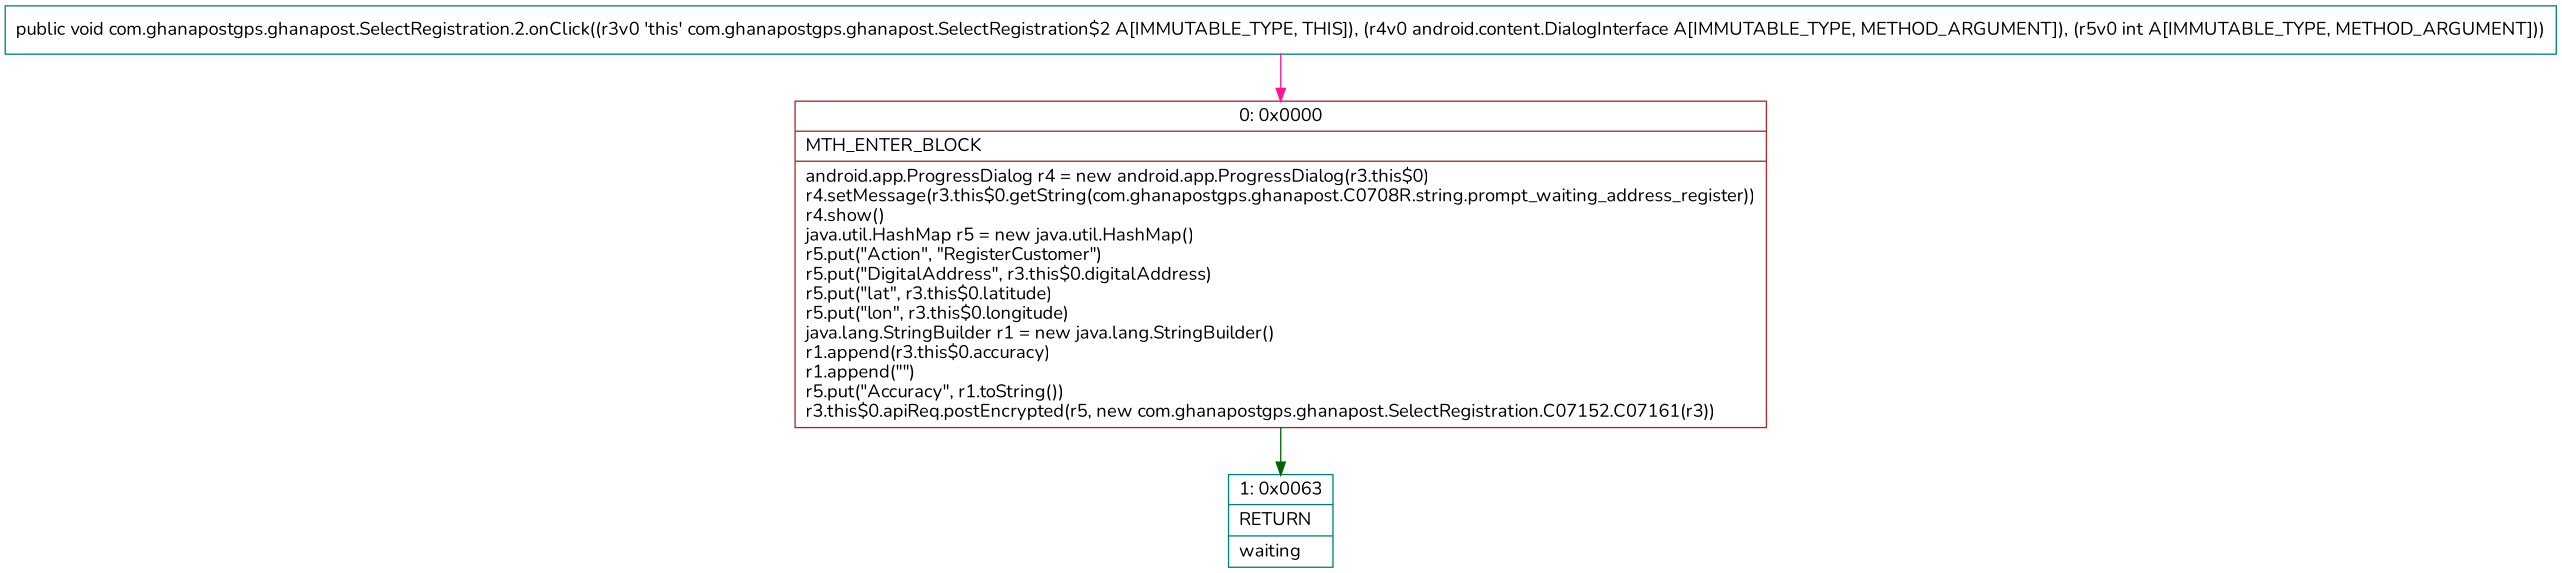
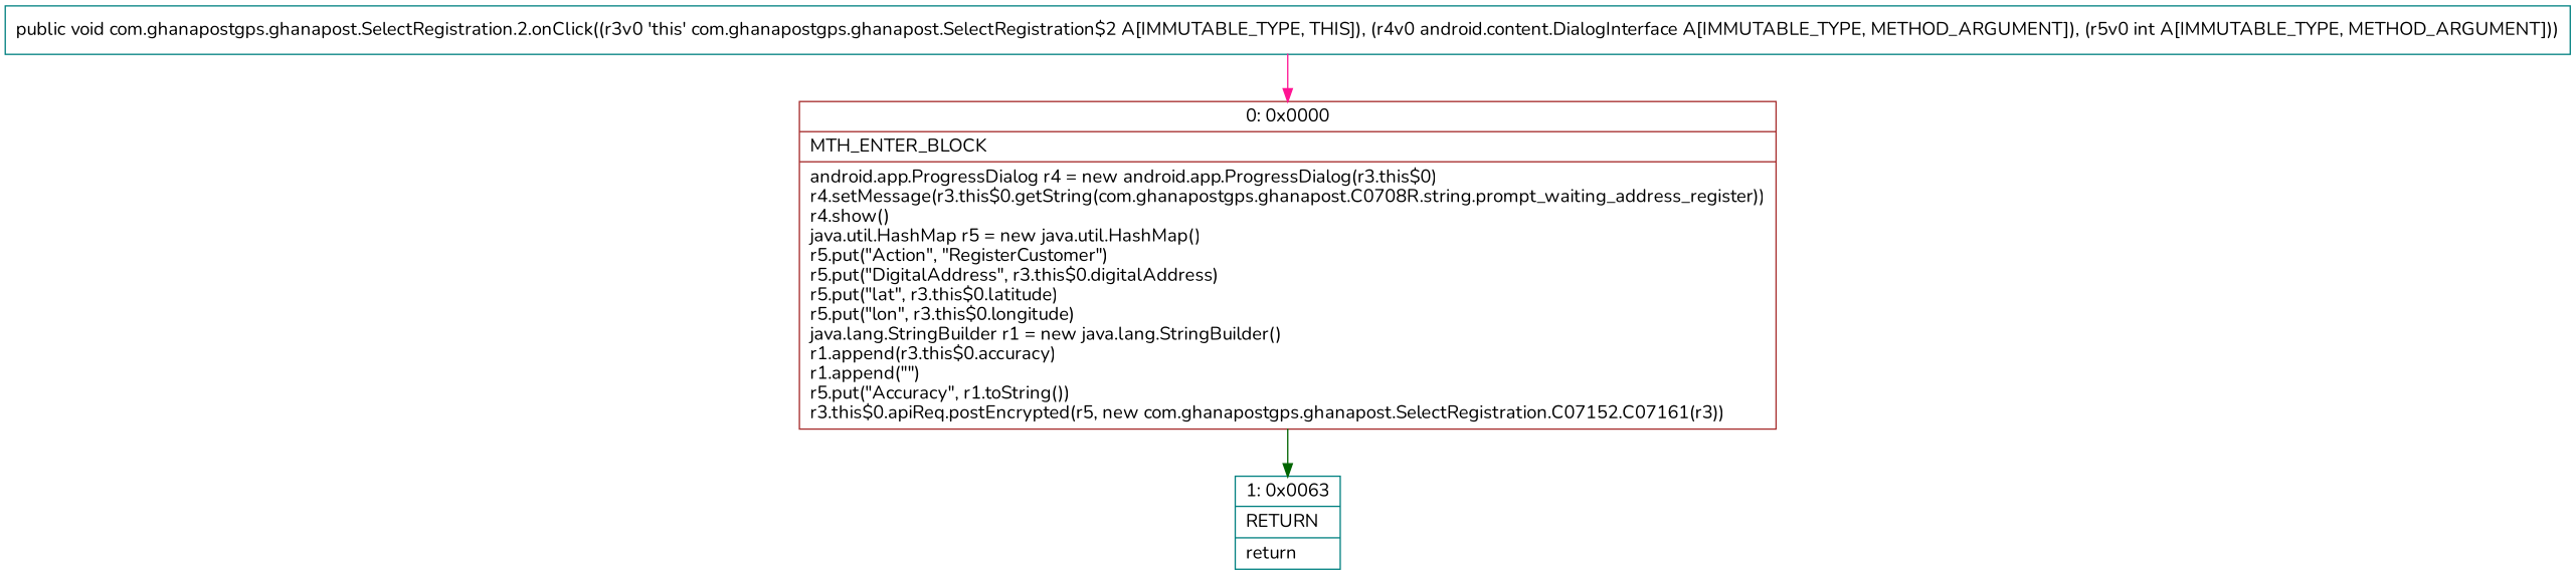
  digraph {
    fontname=Nunito
    node [shape=record color=teal fontname=Nunito]
    edge [style=solid fontname=Nunito]
    n1 [label="{0\:\ 0x0000|MTH_ENTER_BLOCK\l|android.app.ProgressDialog r4 = new android.app.ProgressDialog(r3.this$0)\lr4.setMessage(r3.this$0.getString(com.ghanapostgps.ghanapost.C0708R.string.prompt_waiting_address_register))\lr4.show()\ljava.util.HashMap r5 = new java.util.HashMap()\lr5.put(\"Action\", \"RegisterCustomer\")\lr5.put(\"DigitalAddress\", r3.this$0.digitalAddress)\lr5.put(\"lat\", r3.this$0.latitude)\lr5.put(\"lon\", r3.this$0.longitude)\ljava.lang.StringBuilder r1 = new java.lang.StringBuilder()\lr1.append(r3.this$0.accuracy)\lr1.append(\"\")\lr5.put(\"Accuracy\", r1.toString())\lr3.this$0.apiReq.postEncrypted(r5, new com.ghanapostgps.ghanapost.SelectRegistration.C07152.C07161(r3))\l}" color=brown]
-   n2 [label="{1\:\ 0x0063|RETURN\l|waiting\l}"]
+   n2 [label="{1\:\ 0x0063|RETURN\l|return\l}"]
    n3 [label="{public void com.ghanapostgps.ghanapost.SelectRegistration.2.onClick((r3v0 'this' com.ghanapostgps.ghanapost.SelectRegistration$2 A[IMMUTABLE_TYPE, THIS]), (r4v0 android.content.DialogInterface A[IMMUTABLE_TYPE, METHOD_ARGUMENT]), (r5v0 int A[IMMUTABLE_TYPE, METHOD_ARGUMENT])) }"]
    n1 -> n2 [color=darkgreen]
    n3 -> n1 [color=deeppink]
  }
